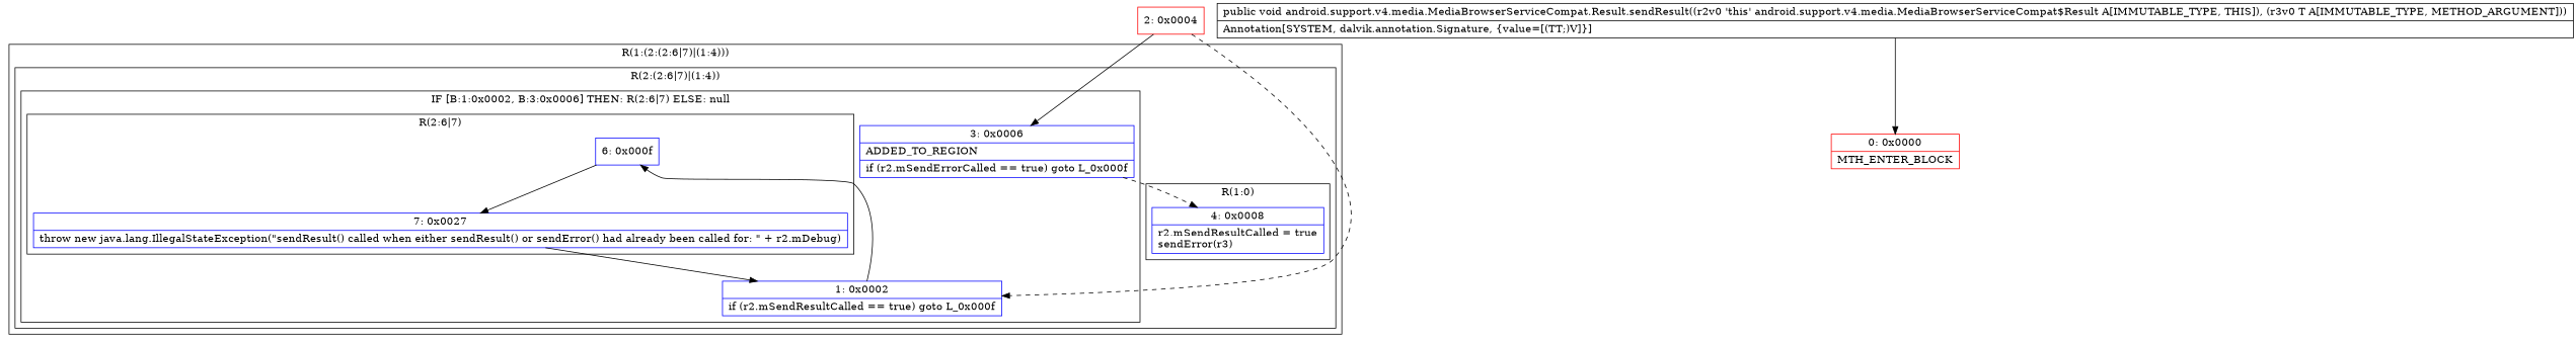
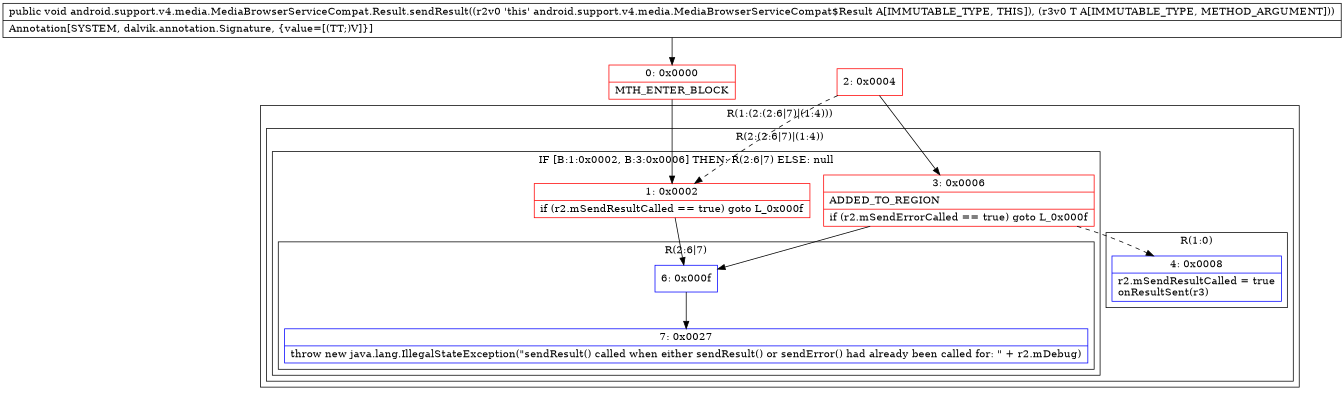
  digraph {
    node [color=blue shape=record]
    n1 [label="{6\:\ 0x000f}"]
    n2 [label="{7\:\ 0x0027|throw new java.lang.IllegalStateException(\"sendResult() called when either sendResult() or sendError() had already been called for: \" + r2.mDebug)\l}"]
-   n3 [label="{1\:\ 0x0002|if (r2.mSendResultCalled == true) goto L_0x000f\l}"]
-   n4 [label="{3\:\ 0x0006|ADDED_TO_REGION\l|if (r2.mSendErrorCalled == true) goto L_0x000f\l}"]
-   n5 [label="{4\:\ 0x0008|r2.mSendResultCalled = true\lsendError(r3)\l}"]
+   n3 [color=red label="{1\:\ 0x0002|if (r2.mSendResultCalled == true) goto L_0x000f\l}"]
+   n4 [color=red label="{3\:\ 0x0006|ADDED_TO_REGION\l|if (r2.mSendErrorCalled == true) goto L_0x000f\l}"]
+   n5 [label="{4\:\ 0x0008|r2.mSendResultCalled = true\lonResultSent(r3)\l}"]
    n6 [color=red label="{2\:\ 0x0004}"]
    n7 [color=red label="{0\:\ 0x0000|MTH_ENTER_BLOCK\l}"]
    n8 [label="{public void android.support.v4.media.MediaBrowserServiceCompat.Result.sendResult((r2v0 'this' android.support.v4.media.MediaBrowserServiceCompat$Result A[IMMUTABLE_TYPE, THIS]), (r3v0 T A[IMMUTABLE_TYPE, METHOD_ARGUMENT]))  | Annotation[SYSTEM, dalvik.annotation.Signature, \{value=[(TT;)V]\}]\l}" color=""]
    subgraph cluster_1 {
      label="R(1:(2:(2:6|7)|(1:4)))"
      subgraph cluster_2 {
        label="R(2:(2:6|7)|(1:4))"
        subgraph cluster_3 {
          label="IF [B:1:0x0002, B:3:0x0006] THEN: R(2:6|7) ELSE: null"
          n3
          n4
          subgraph cluster_4 {
            label="R(2:6|7)"
            n1
            n2
          }
        }
        subgraph cluster_5 {
          label="R(1:0)"
          n5
        }
      }
    }
    n1 -> n2
    n3 -> n1
+   n4 -> n1
    n4 -> n5 [style=dashed]
    n6 -> n3 [style=dashed]
    n6 -> n4
-   n2 -> n3
+   n7 -> n3
    n8 -> n7
  }
